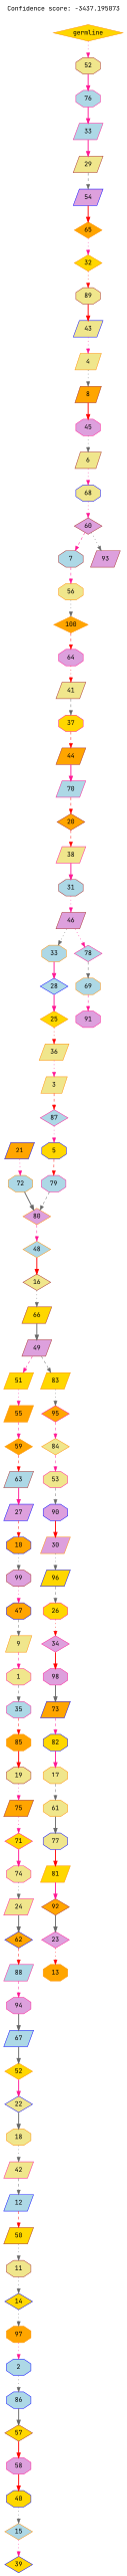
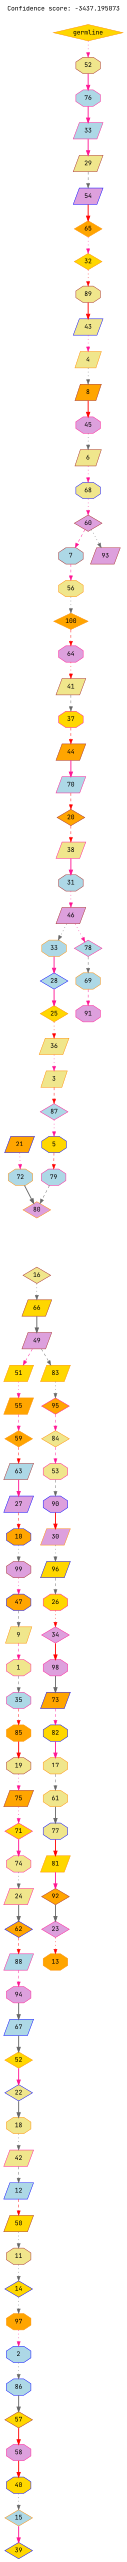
  digraph {
    fontname="JetBrains Mono"
    label="Confidence score: -3437.195073"
    labelloc=t
    node [color=darkorange fillcolor=khaki fontname="JetBrains Mono" shape=octagon style=filled]
    edge [color=deeppink fontname="JetBrains Mono" style=dotted]
    n1 [fillcolor=lightblue label=15 shape=diamond]
    n2 [color=blue fillcolor=gold label=39 shape=diamond]
    n3 [color=blue fillcolor=gold label=40]
    n4 [color=deeppink fillcolor=plum label=58]
    n5 [color=brown fillcolor=gold label=57 shape=diamond]
    n6 [color=blue fillcolor=lightblue label=86]
    n7 [color=blue fillcolor=lightblue label=2]
    n8 [fillcolor=orange label=97]
    n9 [color=blue fillcolor=gold label=14 shape=diamond]
    n10 [color=brown label=11]
    n11 [color=brown fillcolor=gold label=50 shape=parallelogram]
    n12 [color=blue fillcolor=lightblue label=12 shape=parallelogram]
    n13 [color=deeppink label=42 shape=parallelogram]
    n14 [label=18]
    n15 [color=blue label=22 shape=diamond]
    n16 [fillcolor=gold label=52 shape=diamond]
    n17 [color=blue fillcolor=lightblue label=67 shape=parallelogram]
    n18 [color=deeppink fillcolor=plum label=94]
    n19 [color=deeppink fillcolor=lightblue label=88 shape=parallelogram]
    n20 [color=blue fillcolor=orange label=62 shape=diamond]
    n21 [color=deeppink label=24 shape=parallelogram]
    n22 [color=deeppink label=74]
    n23 [color=deeppink fillcolor=gold label=71 shape=diamond]
    n24 [color=brown fillcolor=orange label=75 shape=parallelogram]
    n25 [color=brown label=19]
    n26 [fillcolor=orange label=85]
    n27 [color=deeppink fillcolor=lightblue label=35]
    n28 [color=deeppink label=1]
    n29 [label=9 shape=parallelogram]
    n30 [color=blue fillcolor=orange label=47]
    n31 [color=brown fillcolor=plum label=99]
    n32 [color=blue fillcolor=orange label=10]
    n33 [color=blue fillcolor=plum label=27 shape=parallelogram]
    n34 [color=brown fillcolor=lightblue label=63 shape=parallelogram]
    n35 [fillcolor=orange label=59 shape=diamond]
    n36 [fillcolor=orange label=55 shape=parallelogram]
    n37 [fillcolor=gold label=51 shape=parallelogram]
    n38 [color=deeppink fillcolor=plum label=23 shape=diamond]
    n39 [fillcolor=orange label=13]
    n40 [color=brown fillcolor=orange label=92 shape=diamond]
    n41 [fillcolor=gold label=81 shape=parallelogram]
    n42 [color=blue label=77]
    n43 [label=61]
    n44 [label=17]
    n45 [color=blue fillcolor=gold label=82]
    n46 [color=blue fillcolor=orange label=73 shape=parallelogram]
    n47 [color=deeppink fillcolor=plum label=98]
    n48 [color=deeppink fillcolor=plum label=34 shape=diamond]
    n49 [color=deeppink fillcolor=gold label=26]
    n50 [color=blue fillcolor=gold label=96 shape=parallelogram]
    n51 [fillcolor=plum label=30 shape=parallelogram]
    n52 [color=blue fillcolor=plum label=90]
    n53 [color=deeppink label=53]
    n54 [label=84 shape=diamond]
    n55 [color=deeppink fillcolor=orange label=95 shape=diamond]
    n56 [fillcolor=gold label=83 shape=parallelogram]
    n57 [color=brown fillcolor=plum label=49 shape=parallelogram]
    n58 [color=brown fillcolor=gold label=66 shape=parallelogram]
    n59 [color=brown label=16 shape=diamond]
-   n60 [fillcolor=lightblue label=48 shape=diamond]
    n61 [fillcolor=plum label=80 shape=diamond]
    n62 [fillcolor=lightblue label=72]
    n63 [color=blue fillcolor=orange label=21 shape=parallelogram]
    n64 [color=deeppink fillcolor=lightblue label=79]
    n65 [color=blue fillcolor=gold label=5]
    n66 [color=deeppink fillcolor=lightblue label=87 shape=diamond]
    n67 [label=3 shape=parallelogram]
    n68 [label=36 shape=parallelogram]
    n69 [fillcolor=gold label=25 shape=diamond]
    n70 [color=blue fillcolor=lightblue label=28 shape=diamond]
    n71 [fillcolor=lightblue label=33]
    n72 [fillcolor=lightblue label=69]
    n73 [color=deeppink fillcolor=plum label=91]
    n74 [color=deeppink fillcolor=lightblue label=78 shape=diamond]
    n75 [color=brown fillcolor=plum label=46 shape=parallelogram]
    n76 [color=brown fillcolor=lightblue label=31]
    n77 [color=deeppink label=38 shape=parallelogram]
    n78 [color=brown fillcolor=orange label=20 shape=diamond]
    n79 [color=deeppink fillcolor=lightblue label=70 shape=parallelogram]
    n80 [color=brown fillcolor=orange label=44 shape=parallelogram]
    n81 [color=deeppink fillcolor=gold label=37]
    n82 [color=brown label=41 shape=parallelogram]
    n83 [color=deeppink fillcolor=plum label=64]
    n84 [fillcolor=orange label=100 shape=diamond]
    n85 [label=56]
    n86 [color=brown fillcolor=lightblue label=7]
    n87 [color=brown fillcolor=plum label=60 shape=diamond]
    n88 [color=brown fillcolor=plum label=93 shape=parallelogram]
    n89 [color=blue label=68]
    n90 [color=brown label=6 shape=parallelogram]
    n91 [color=deeppink fillcolor=plum label=45]
    n92 [color=brown fillcolor=orange label=8 shape=parallelogram]
    n93 [label=4 shape=parallelogram]
    n94 [color=blue label=43 shape=parallelogram]
    n95 [color=brown label=89]
    n96 [fillcolor=gold label=32 shape=diamond]
    n97 [fillcolor=orange label=65 shape=diamond]
    n98 [color=blue fillcolor=plum label=54 shape=parallelogram]
    n99 [color=brown label=29 shape=parallelogram]
    n100 [color=deeppink fillcolor=lightblue label=33 shape=parallelogram]
    n101 [color=deeppink fillcolor=lightblue label=76]
    n102 [color=brown label=52]
    n103 [fillcolor=gold label=germline shape=diamond]
-   n1 -> n2
+   n1 -> n2 [style=bold]
    n3 -> n1 [color=gray40]
    n4 -> n3 [color=red style=bold]
    n5 -> n4 [color=red style=bold]
    n6 -> n5 [color=gray40 style=bold]
    n7 -> n6 [color=gray40]
    n8 -> n7
    n9 -> n8 [color=gray40]
    n10 -> n9 [color=gray40]
    n11 -> n10 [color=gray40]
    n12 -> n11 [color=red style=dashed]
    n13 -> n12 [color=gray40 style=dashed]
    n14 -> n13 [color=gray40]
    n15 -> n14 [color=gray40 style=bold]
    n16 -> n15 [style=bold]
    n17 -> n16 [color=gray40 style=bold]
    n18 -> n17 [color=gray40 style=bold]
    n19 -> n18 [style=dashed]
    n20 -> n19 [color=red style=dashed]
    n21 -> n20 [color=gray40 style=bold]
    n22 -> n21 [color=gray40]
    n23 -> n22 [style=bold]
    n24 -> n23
    n25 -> n24
    n26 -> n25 [color=red style=bold]
    n27 -> n26 [color=red style=dashed]
    n28 -> n27 [color=gray40 style=dashed]
    n29 -> n28 [style=dashed]
    n30 -> n29 [color=gray40 style=dashed]
    n31 -> n30
    n32 -> n31 [color=gray40]
    n33 -> n32 [color=red style=dashed]
    n34 -> n33 [style=bold]
    n35 -> n34 [color=red style=dashed]
    n36 -> n35 [style=dashed]
    n37 -> n36
    n38 -> n39 [color=red]
    n40 -> n38 [color=gray40 style=bold]
    n41 -> n40 [style=bold]
    n42 -> n41 [color=red style=bold]
    n43 -> n42 [color=gray40 style=bold]
    n44 -> n43 [color=gray40 style=dashed]
    n45 -> n44 [style=bold]
    n46 -> n45 [style=dashed]
    n47 -> n46 [color=gray40 style=bold]
    n48 -> n47 [color=red style=bold]
    n49 -> n48 [color=red]
    n50 -> n49 [color=gray40 style=dashed]
    n51 -> n50 [color=gray40]
    n52 -> n51 [color=red style=bold]
    n53 -> n52 [color=gray40 style=dashed]
    n54 -> n53 [style=dashed]
    n55 -> n54 [style=dashed]
    n56 -> n55 [color=gray40]
    n57 -> n37 [style=dashed]
    n57 -> n56 [color=gray40 style=dashed]
    n58 -> n57 [color=gray40 style=bold]
    n59 -> n58 [color=gray40]
-   n60 -> n59 [color=red style=bold]
-   n61 -> n60 [style=dashed]
    n62 -> n61 [color=gray40 style=bold]
    n63 -> n62
    n64 -> n61 [color=gray40 style=dashed]
    n65 -> n64 [color=red style=dashed]
    n66 -> n65
    n67 -> n66 [color=red style=dashed]
    n68 -> n67
    n69 -> n68 [color=red]
    n70 -> n69 [style=bold]
    n71 -> n70 [style=bold]
    n72 -> n73 [style=dashed]
    n74 -> n72 [color=gray40 style=dashed]
    n75 -> n71 [color=gray40]
    n75 -> n74
    n76 -> n75
    n77 -> n76 [style=bold]
    n78 -> n77 [color=red style=dashed]
    n79 -> n78 [color=red style=dashed]
    n80 -> n79 [style=bold]
    n81 -> n80 [color=red style=dashed]
    n82 -> n81 [color=gray40 style=dashed]
    n83 -> n82 [color=red]
    n84 -> n83 [color=red style=dashed]
    n85 -> n84 [color=gray40]
    n86 -> n85 [style=dashed]
    n87 -> n86 [style=dashed]
    n87 -> n88 [color=gray40]
    n89 -> n87
    n90 -> n89
    n91 -> n90 [color=gray40]
    n92 -> n91 [color=red style=bold]
    n93 -> n92 [color=gray40]
    n94 -> n93
    n95 -> n94 [color=red style=bold]
    n96 -> n95 [color=red]
    n97 -> n96
    n98 -> n97 [color=red style=bold]
    n99 -> n98 [color=gray40 style=dashed]
    n100 -> n99 [style=bold]
    n101 -> n100 [style=bold]
    n102 -> n101 [style=bold]
    n103 -> n102
  }
